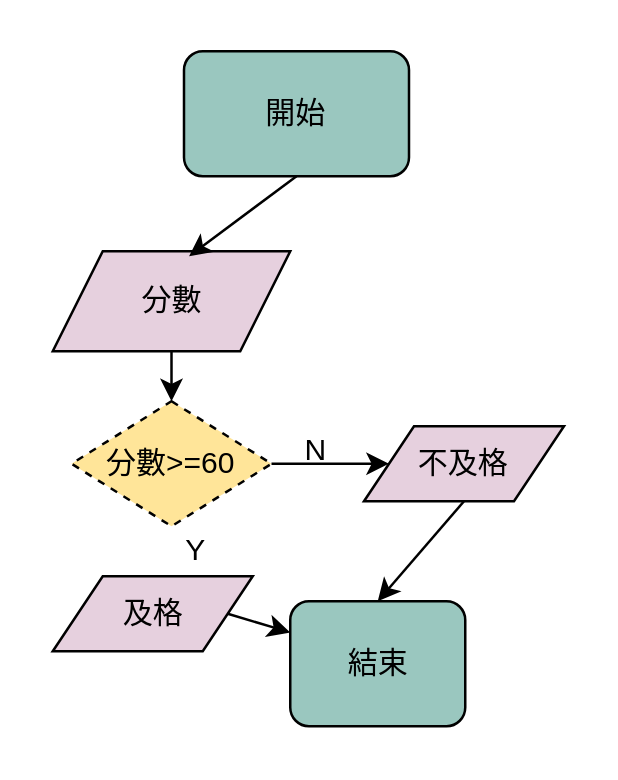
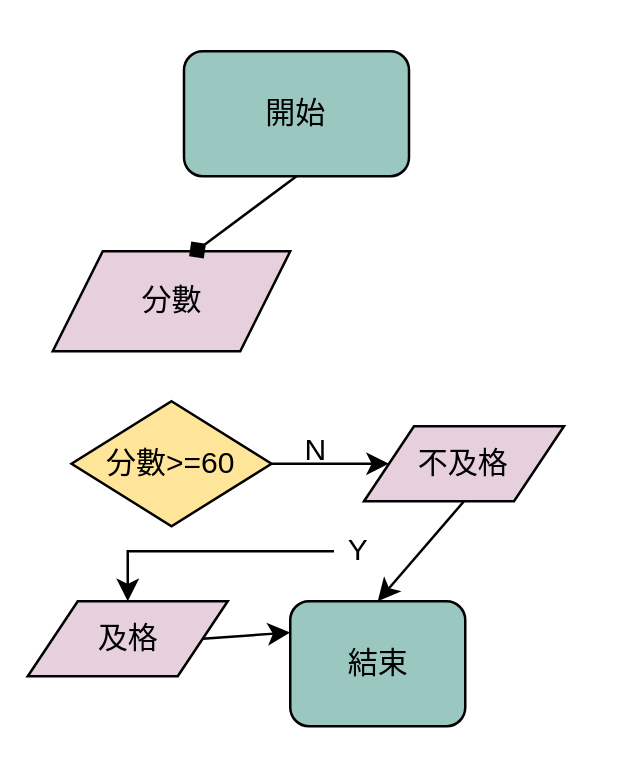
  <mxCell id="0" />
  <mxCell id="1" parent="0" />
  <mxCell id="2" value="結束" style="rounded=1;whiteSpace=wrap;html=1;fillColor=#9AC7BF;" vertex="1" parent="1"><mxGeometry x="115.5" y="240" width="70" height="50" as="geometry" /></mxCell>
  <mxCell id="3" value="開始" style="rounded=1;whiteSpace=wrap;html=1;fillColor=#9AC7BF;" vertex="1" parent="1"><mxGeometry x="73" y="20" width="90" height="50" as="geometry" /></mxCell>
  <mxCell id="4" value="分數" style="shape=parallelogram;perimeter=parallelogramPerimeter;whiteSpace=wrap;html=1;fixedSize=1;fillColor=#E6D0DE;" vertex="1" parent="1"><mxGeometry x="20.5" y="100" width="95" height="40" as="geometry" /></mxCell>
- <mxCell id="5" value="分數&amp;gt;=60" style="rhombus;whiteSpace=wrap;html=1;fillColor=#FFE599;dashed=1;" vertex="1" parent="1"><mxGeometry x="28" y="160" width="80" height="50" as="geometry" /></mxCell>
- <mxCell id="6" value="" style="endArrow=classic;html=1;entryX=0.574;entryY=0.05;entryDx=0;entryDy=0;entryPerimeter=0;exitX=0.5;exitY=1;exitDx=0;exitDy=0;" edge="1" parent="1" source="3" target="4"><mxGeometry width="50" height="50" relative="1" as="geometry"><mxPoint x="73" y="76" as="sourcePoint" /><mxPoint x="188" y="120" as="targetPoint" /></mxGeometry></mxCell>
- <mxCell id="7" value="" style="endArrow=classic;html=1;exitX=0.5;exitY=1;exitDx=0;exitDy=0;entryX=0.5;entryY=0;entryDx=0;entryDy=0;" edge="1" parent="1" source="4" target="5"><mxGeometry width="50" height="50" relative="1" as="geometry"><mxPoint x="138" y="170" as="sourcePoint" /><mxPoint x="188" y="120" as="targetPoint" /></mxGeometry></mxCell>
+ <mxCell id="5" value="分數&amp;gt;=60" style="rhombus;whiteSpace=wrap;html=1;fillColor=#FFE599;" vertex="1" parent="1"><mxGeometry x="28" y="160" width="80" height="50" as="geometry" /></mxCell>
+ <mxCell id="6" value="" style="endArrow=diamond;html=1;entryX=0.574;entryY=0.05;entryDx=0;entryDy=0;entryPerimeter=0;exitX=0.5;exitY=1;exitDx=0;exitDy=0;" edge="1" parent="1" source="3" target="4"><mxGeometry width="50" height="50" relative="1" as="geometry"><mxPoint x="73" y="76" as="sourcePoint" /><mxPoint x="188" y="120" as="targetPoint" /></mxGeometry></mxCell>
  <mxCell id="8" value="" style="edgeStyle=orthogonalEdgeStyle;rounded=0;orthogonalLoop=1;jettySize=auto;html=1;" edge="1" parent="1" source="9" target="12"><mxGeometry relative="1" as="geometry" /></mxCell>
- <mxCell id="9" value="Y" style="text;html=1;strokeColor=none;fillColor=none;align=center;verticalAlign=middle;whiteSpace=wrap;rounded=0;" vertex="1" parent="1"><mxGeometry x="68" y="210" width="20" height="20" as="geometry" /></mxCell>
+ <mxCell id="9" value="Y" style="text;html=1;strokeColor=none;fillColor=none;align=center;verticalAlign=middle;whiteSpace=wrap;rounded=0;" vertex="1" parent="1"><mxGeometry x="133" y="210" width="20" height="20" as="geometry" /></mxCell>
  <mxCell id="10" value="N" style="text;html=1;strokeColor=none;fillColor=none;align=center;verticalAlign=middle;whiteSpace=wrap;rounded=0;" vertex="1" parent="1"><mxGeometry x="115.5" y="170" width="20" height="20" as="geometry" /></mxCell>
  <mxCell id="11" value="不及格" style="shape=parallelogram;perimeter=parallelogramPerimeter;whiteSpace=wrap;html=1;fixedSize=1;fillColor=#E6D0DE;" vertex="1" parent="1"><mxGeometry x="145" y="170" width="80" height="30" as="geometry" /></mxCell>
- <mxCell id="12" value="及格" style="shape=parallelogram;perimeter=parallelogramPerimeter;whiteSpace=wrap;html=1;fixedSize=1;fillColor=#E6D0DE;" vertex="1" parent="1"><mxGeometry x="20.5" y="230" width="80" height="30" as="geometry" /></mxCell>
+ <mxCell id="12" value="及格" style="shape=parallelogram;perimeter=parallelogramPerimeter;whiteSpace=wrap;html=1;fixedSize=1;fillColor=#E6D0DE;" vertex="1" parent="1"><mxGeometry x="10.5" y="240" width="80" height="30" as="geometry" /></mxCell>
  <mxCell id="13" value="" style="endArrow=classic;html=1;exitX=1;exitY=0.5;exitDx=0;exitDy=0;entryX=0;entryY=0.5;entryDx=0;entryDy=0;" edge="1" parent="1" source="5" target="11"><mxGeometry width="50" height="50" relative="1" as="geometry"><mxPoint x="138" y="170" as="sourcePoint" /><mxPoint x="188" y="120" as="targetPoint" /></mxGeometry></mxCell>
  <mxCell id="14" value="" style="endArrow=classic;html=1;entryX=0.5;entryY=0;entryDx=0;entryDy=0;" edge="1" parent="1" target="2"><mxGeometry width="50" height="50" relative="1" as="geometry"><mxPoint x="185" y="200" as="sourcePoint" /><mxPoint x="235" y="150" as="targetPoint" /></mxGeometry></mxCell>
  <mxCell id="15" value="" style="endArrow=classic;html=1;exitX=1;exitY=0.5;exitDx=0;exitDy=0;entryX=0;entryY=0.25;entryDx=0;entryDy=0;" edge="1" parent="1" source="12" target="2"><mxGeometry width="50" height="50" relative="1" as="geometry"><mxPoint x="138" y="170" as="sourcePoint" /><mxPoint x="188" y="120" as="targetPoint" /></mxGeometry></mxCell>
